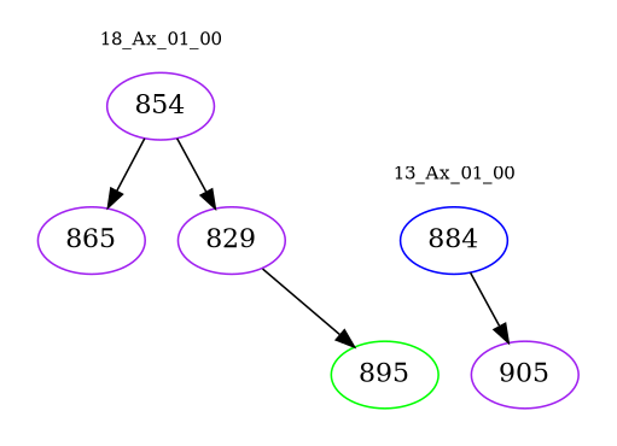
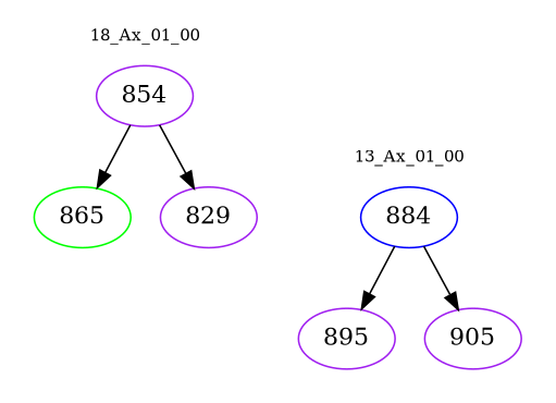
  digraph {
    node [color=purple]
    edge [color=black]
    n1 [label=854]
-   n2 [label=865]
+   n2 [color=green label=865]
    n3 [label=829]
    n4 [color=blue label=884]
-   n5 [color=green label=895]
+   n5 [label=895]
    n6 [label=905]
    subgraph cluster_1 {
      color=white
      fontsize=10
      label="18_Ax_01_00"
      n1
      n2
      n3
    }
    subgraph cluster_2 {
      color=white
      fontsize=10
      label="13_Ax_01_00"
      n4
      n5
      n6
    }
    n1 -> n2
    n1 -> n3
-   n3 -> n5
+   n4 -> n5
    n4 -> n6
  }
